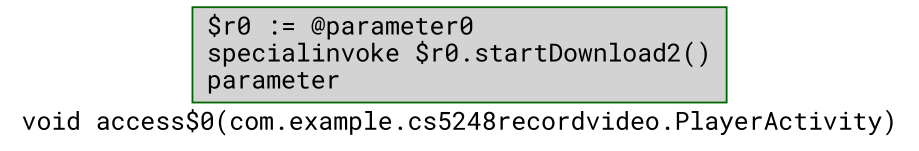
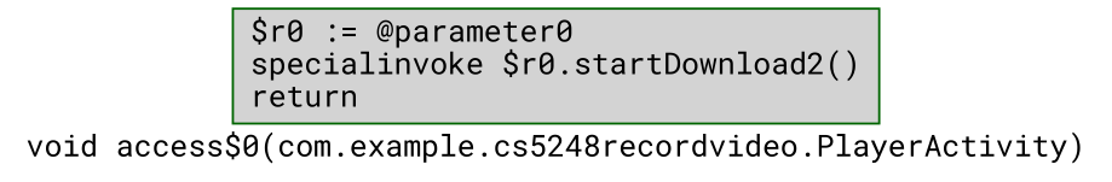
  digraph {
    label="void access$0(com.example.cs5248recordvideo.PlayerActivity)"
    fontname="Roboto Mono"
-   n1 [fillcolor=lightgray label="$r0 := @parameter0\lspecialinvoke $r0.startDownload2()\lparameter\l" shape=box style=filled color=darkgreen fontname="Roboto Mono"]
+   n1 [fillcolor=lightgray label="$r0 := @parameter0\lspecialinvoke $r0.startDownload2()\lreturn\l" shape=box style=filled color=darkgreen fontname="Roboto Mono"]
  }
